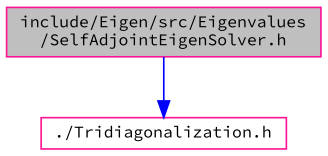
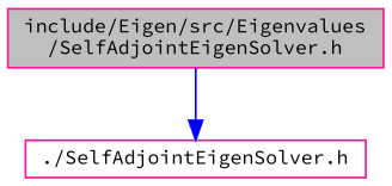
  digraph {
    fontname="Source Code Pro"
    node [color=deeppink fontname="Source Code Pro" fontsize=10 shape=record style=filled]
    n1 [fillcolor=grey75 fontcolor=black height=0.2 label="include/Eigen/src/Eigenvalues\l/SelfAdjointEigenSolver.h" width=0.4]
-   n2 [fillcolor=white height=0.2 label="./Tridiagonalization.h" width=0.4]
+   n2 [fillcolor=white height=0.2 label="./SelfAdjointEigenSolver.h" width=0.4]
    n1 -> n2 [color=blue fontname="Source Code Pro" fontsize=10 labelfontname=Helvetica labelfontsize=10 style=solid]
  }
